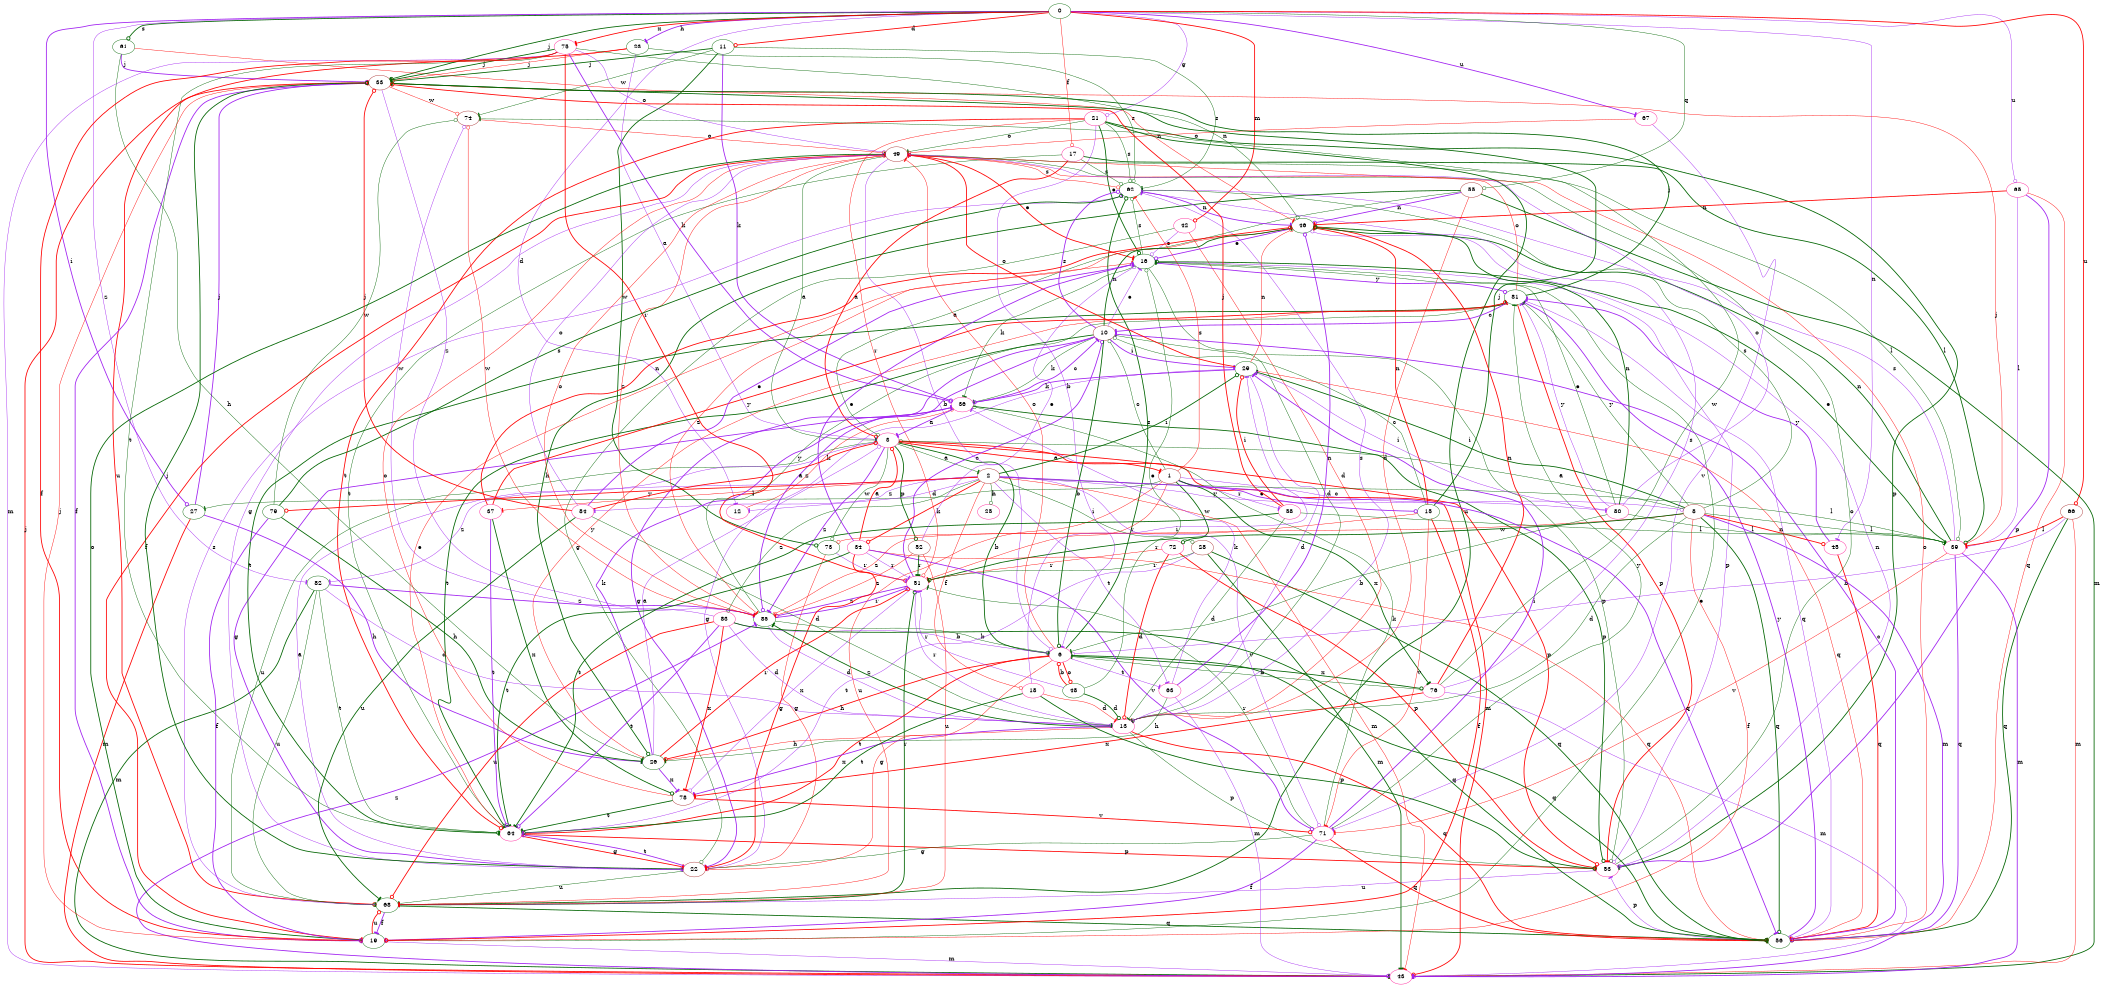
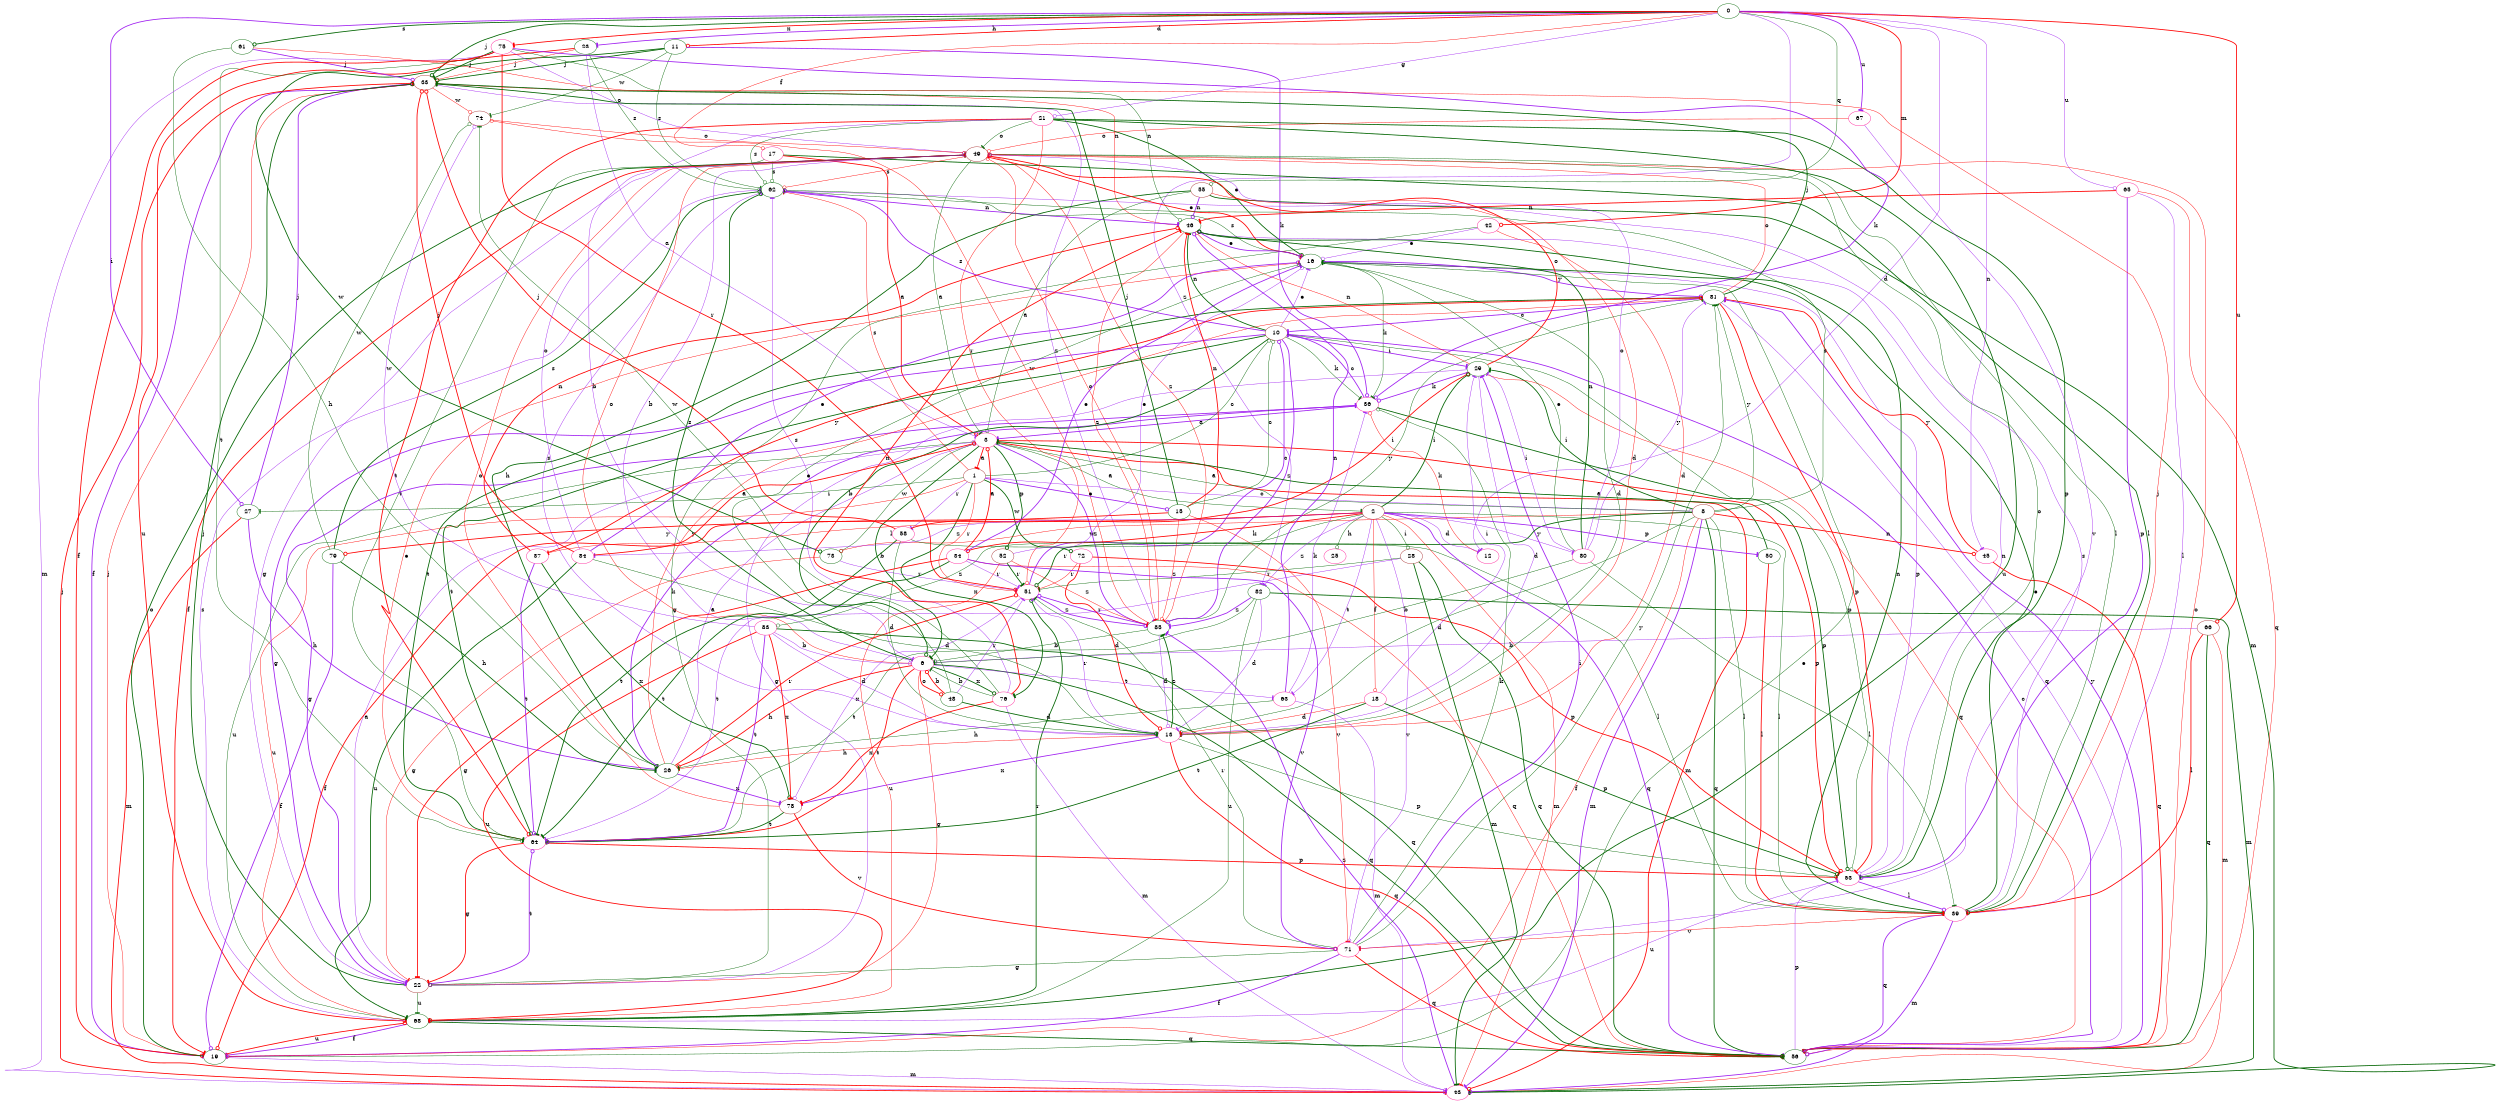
  strict digraph {
    node [color=deeppink]
    edge [arrowhead=odot color=purple style=solid]
    0 [color=darkgreen]
    11 [color=darkgreen]
    12
    17
    21
    23 [color=darkgreen]
    27 [color=darkgreen]
    33 [color=brown]
    42
    45
    55 [color=brown]
    61 [color=darkgreen]
    65
    66 [color=brown]
    67
    75
    82 [color=darkgreen]
    62 [color=darkgreen]
    73 [color=darkgreen]
    36
    74 [color=brown]
    39
    3
    64
    n25 [label=51]
    68 [color=darkgreen]
    6
    53
    49 [color=brown]
    16 [color=darkgreen]
    43
    26 [color=darkgreen]
    85 [color=darkgreen]
    19 [color=darkgreen]
    22 [color=brown]
    13
    56 [color=darkgreen]
    81 [color=darkgreen]
    46 [color=darkgreen]
    71
    1 [color=brown]
    8 [color=brown]
    10 [color=brown]
    15 [color=darkgreen]
    58
    72
    76
    29 [color=darkgreen]
    78 [color=brown]
    2 [color=brown]
    18
    25
    28 [color=brown]
    34
    37
+   50 [color=darkgreen]
    63
    79 [color=darkgreen]
    80
    83
    84
    52 [color=brown]
    48 [color=darkgreen]
    0 -> 11 [color=red label=d style=bold]
    0 -> 12 [arrowhead=tee label=d]
    0 -> 17 [color=red label=f]
    0 -> 21 [label=g]
    0 -> 23 [arrowhead=tee label=h style=bold]
    0 -> 27 [label=i style=bold]
    0 -> 33 [color=darkgreen label=j style=bold]
    0 -> 42 [color=red label=m style=bold]
    0 -> 45 [arrowhead=tee label=n]
    0 -> 55 [color=darkgreen label=q]
    0 -> 61 [color=darkgreen label=s style=bold]
    0 -> 65 [label=u]
    0 -> 66 [color=red label=u style=bold]
    0 -> 67 [arrowhead=tee label=u style=bold]
    0 -> 75 [arrowhead=tee color=red label=x style=bold]
    0 -> 82 [arrowhead=tee label=z]
    11 -> 33 [color=darkgreen label=j style=bold]
    11 -> 62 [arrowhead=tee color=darkgreen label=s]
    11 -> 73 [color=darkgreen label=w style=bold]
    11 -> 36 [label=k style=bold]
    11 -> 74 [arrowhead=tee color=darkgreen label=w]
    12 -> 36 [color=red label=k]
    17 -> 62 [color=darkgreen label=s]
    17 -> 39 [color=darkgreen label=l style=bold]
    17 -> 3 [color=red label=a style=bold]
    17 -> 64 [arrowhead=tee color=darkgreen label=t]
    21 -> 62 [color=darkgreen label=s]
    21 -> 64 [color=red label=t style=bold]
    21 -> n25 [color=red label=r]
    21 -> 68 [arrowhead=tee color=darkgreen label=u style=bold]
    21 -> 6 [arrowhead=tee label=b]
    21 -> 53 [arrowhead=tee color=darkgreen label=p style=bold]
    21 -> 49 [arrowhead=tee color=darkgreen label=o]
    21 -> 16 [color=darkgreen label=e style=bold]
    23 -> 33 [color=red label=j]
    23 -> 62 [color=darkgreen label=s]
    23 -> 3 [arrowhead=tee label=a]
    23 -> 68 [color=red label=u style=bold]
    27 -> 33 [label=j style=bold]
    27 -> 43 [arrowhead=tee color=red label=m style=bold]
    27 -> 26 [arrowhead=tee label=h style=bold]
    33 -> 74 [color=red label=w]
    33 -> 85 [arrowhead=tee label=z]
    33 -> 19 [arrowhead=tee label=f style=bold]
    42 -> 16 [label=e]
    42 -> 22 [color=darkgreen label=g]
    42 -> 13 [arrowhead=tee color=red label=d]
    45 -> 56 [arrowhead=tee color=red label=q style=bold]
-   45 -> 81 [arrowhead=tee label=y style=bold]
+   45 -> 81 [arrowhead=tee color=red label=y style=bold]
    55 -> 3 [color=darkgreen label=a]
    55 -> 43 [arrowhead=tee color=darkgreen label=m style=bold]
    55 -> 26 [color=darkgreen label=h style=bold]
    55 -> 13 [arrowhead=tee color=red label=d]
    55 -> 46 [label=n style=bold]
    61 -> 33 [label=j style=bold]
    61 -> 26 [arrowhead=tee color=darkgreen label=h]
    61 -> 46 [arrowhead=tee color=red label=n]
    65 -> 39 [arrowhead=tee label=l]
    65 -> 53 [label=p style=bold]
    65 -> 56 [color=red label=q]
    65 -> 46 [arrowhead=tee color=red label=n style=bold]
    66 -> 39 [arrowhead=tee color=red label=l style=bold]
    66 -> 6 [label=b]
    66 -> 43 [arrowhead=tee color=red label=m]
    66 -> 56 [color=darkgreen label=q style=bold]
    67 -> 49 [color=red label=o]
    67 -> 71 [arrowhead=tee label=v]
    75 -> 33 [arrowhead=tee color=darkgreen label=j style=bold]
    75 -> 36 [label=k style=bold]
    75 -> 64 [color=darkgreen label=t]
    75 -> n25 [color=red label=r style=bold]
    75 -> 49 [label=o]
    75 -> 43 [label=m]
    75 -> 19 [color=red label=f style=bold]
    75 -> 46 [color=darkgreen label=n]
    82 -> 64 [color=darkgreen label=t]
    82 -> 68 [color=darkgreen label=u]
    82 -> 43 [arrowhead=tee color=darkgreen label=m style=bold]
    82 -> 85 [arrowhead=tee label=z style=bold]
    82 -> 13 [arrowhead=tee label=d]
    62 -> 46 [arrowhead=tee label=n style=bold]
    73 -> n25 [arrowhead=tee label=r]
    73 -> 22 [arrowhead=tee color=red label=g]
    36 -> 3 [arrowhead=tee label=a style=bold]
    36 -> 53 [color=darkgreen label=p style=bold]
    36 -> 22 [arrowhead=tee label=g style=bold]
    36 -> 10 [arrowhead=tee label=c style=bold]
    74 -> 49 [color=red label=o]
    39 -> 33 [arrowhead=tee color=red label=j]
    39 -> 62 [arrowhead=tee label=s]
    39 -> 16 [color=darkgreen label=e style=bold]
    39 -> 43 [label=m style=bold]
    39 -> 56 [label=q style=bold]
    39 -> 46 [color=darkgreen label=n style=bold]
    39 -> 71 [arrowhead=tee color=red label=v]
    3 -> 73 [color=darkgreen label=w]
    3 -> 68 [arrowhead=tee color=darkgreen label=u]
    3 -> 6 [arrowhead=tee color=darkgreen label=b style=bold]
    3 -> 53 [color=red label=p style=bold]
    3 -> 43 [color=red label=m style=bold]
    3 -> 85 [arrowhead=tee label=z style=bold]
    3 -> 1 [arrowhead=tee color=red label=a style=bold]
    3 -> 2 [arrowhead=tee color=darkgreen label=a]
    3 -> 52 [color=darkgreen label=p style=bold]
    64 -> 53 [arrowhead=tee color=red label=p style=bold]
    64 -> 16 [arrowhead=tee color=red label=e]
    64 -> 22 [arrowhead=tee color=red label=g style=bold]
    n25 -> 85 [label=z style=bold]
    n25 -> 10 [label=c style=bold]
    n25 -> 78 [label=x]
    68 -> 62 [arrowhead=tee label=s]
    68 -> n25 [color=darkgreen label=r style=bold]
    68 -> 19 [arrowhead=tee label=f style=bold]
    68 -> 56 [color=darkgreen label=q style=bold]
    6 -> 62 [color=darkgreen label=s style=bold]
    6 -> 64 [arrowhead=tee color=red label=t style=bold]
    6 -> 49 [arrowhead=tee color=red label=o]
    6 -> 26 [color=red label=h style=bold]
    6 -> 22 [color=red label=g]
    6 -> 56 [arrowhead=tee color=darkgreen label=q style=bold]
    6 -> 76 [color=darkgreen label=x style=bold]
    6 -> 63 [arrowhead=tee label=t]
    6 -> 48 [color=red label=o style=bold]
+   53 -> 39 [label=l style=bold]
    53 -> 68 [arrowhead=tee label=u]
    53 -> 49 [color=darkgreen label=o]
    53 -> 46 [label=n]
    49 -> 62 [color=red label=s]
    49 -> 39 [color=darkgreen label=l]
    49 -> 3 [arrowhead=tee color=darkgreen label=a]
    49 -> 6 [label=b]
    49 -> 16 [arrowhead=tee color=red label=e style=bold]
    49 -> 85 [arrowhead=tee color=red label=z]
    49 -> 19 [arrowhead=tee color=red label=f style=bold]
    49 -> 22 [label=g]
    16 -> 62 [color=darkgreen label=s]
    16 -> 36 [arrowhead=tee color=darkgreen label=k]
    16 -> 53 [label=p]
    16 -> 13 [arrowhead=tee color=darkgreen label=d]
    16 -> 81 [label=y style=bold]
    43 -> 33 [arrowhead=tee color=red label=j style=bold]
    43 -> 85 [arrowhead=tee label=z style=bold]
    26 -> 36 [arrowhead=tee label=k style=bold]
    26 -> 3 [label=a]
    26 -> n25 [color=red label=r style=bold]
    26 -> 81 [arrowhead=tee color=red label=y]
    26 -> 78 [arrowhead=tee label=x style=bold]
    85 -> 74 [color=red label=w]
    85 -> n25 [label=r style=bold]
    85 -> 6 [color=darkgreen label=b]
    85 -> 49 [color=red label=o]
    85 -> 13 [label=d]
    85 -> 81 [arrowhead=tee color=darkgreen label=y]
    19 -> 33 [color=red label=j]
    19 -> 68 [color=red label=u style=bold]
    19 -> 49 [arrowhead=tee color=darkgreen label=o style=bold]
    19 -> 16 [arrowhead=tee color=darkgreen label=e]
    19 -> 43 [label=m]
    22 -> 33 [color=darkgreen label=j style=bold]
    22 -> 3 [label=a]
    22 -> 64 [label=t style=bold]
    22 -> 68 [arrowhead=tee color=darkgreen label=u]
    13 -> 62 [arrowhead=tee label=s]
    13 -> n25 [arrowhead=tee label=r]
    13 -> 53 [color=darkgreen label=p]
    13 -> 26 [arrowhead=tee color=red label=h]
    13 -> 85 [arrowhead=tee color=darkgreen label=z style=bold]
    13 -> 56 [arrowhead=tee color=red label=q style=bold]
    13 -> 78 [arrowhead=tee label=x style=bold]
    56 -> 53 [arrowhead=tee label=p]
    56 -> 49 [color=red label=o]
    56 -> 81 [arrowhead=tee label=y style=bold]
    56 -> 10 [arrowhead=tee label=c style=bold]
    81 -> 33 [arrowhead=tee color=darkgreen label=j style=bold]
    81 -> 64 [arrowhead=tee color=darkgreen label=t style=bold]
    81 -> 53 [arrowhead=tee color=red label=p style=bold]
    81 -> 49 [color=red label=o]
    81 -> 56 [label=q]
    81 -> 10 [arrowhead=tee label=c style=bold]
    46 -> 16 [label=e style=bold]
    46 -> 85 [arrowhead=tee color=red label=z]
    71 -> 36 [color=darkgreen label=k]
    71 -> n25 [arrowhead=tee color=darkgreen label=r]
    71 -> 19 [arrowhead=tee label=f style=bold]
    71 -> 22 [color=darkgreen label=g]
    71 -> 56 [arrowhead=tee color=red label=q style=bold]
    71 -> 81 [arrowhead=tee color=darkgreen label=y]
    71 -> 29 [arrowhead=tee label=i style=bold]
    1 -> 27 [arrowhead=tee color=darkgreen label=i]
    1 -> 62 [arrowhead=tee color=red label=s]
    1 -> n25 [arrowhead=tee color=red label=r]
    1 -> 68 [arrowhead=tee color=red label=u]
    1 -> 8 [label=c]
    1 -> 10 [color=darkgreen label=c]
    1 -> 15 [label=e style=bold]
    1 -> 58 [arrowhead=tee label=r]
    1 -> 72 [color=darkgreen label=w style=bold]
    1 -> 76 [arrowhead=tee color=darkgreen label=x style=bold]
    8 -> 45 [color=red label=n style=bold]
    8 -> 62 [arrowhead=tee color=darkgreen label=s]
    8 -> 73 [color=red label=w]
    8 -> 39 [arrowhead=tee color=darkgreen label=l]
    8 -> 3 [color=darkgreen label=a]
    8 -> n25 [color=darkgreen label=r style=bold]
    8 -> 43 [arrowhead=tee label=m style=bold]
    8 -> 19 [color=red label=f]
    8 -> 13 [color=darkgreen label=d]
    8 -> 56 [color=darkgreen label=q style=bold]
    8 -> 81 [arrowhead=tee color=darkgreen label=y]
    8 -> 29 [arrowhead=tee color=darkgreen label=i style=bold]
    10 -> 62 [label=s style=bold]
    10 -> 36 [arrowhead=tee color=darkgreen label=k]
    10 -> 64 [color=darkgreen label=t style=bold]
    10 -> 6 [color=darkgreen label=b style=bold]
    10 -> 53 [color=darkgreen label=p]
    10 -> 16 [arrowhead=tee label=e]
    10 -> 85 [label=z style=bold]
    10 -> 22 [arrowhead=tee label=g style=bold]
    10 -> 46 [arrowhead=tee color=darkgreen label=n style=bold]
    10 -> 29 [arrowhead=tee label=i style=bold]
    15 -> 33 [arrowhead=tee color=darkgreen label=j style=bold]
    15 -> 85 [color=red label=z]
    15 -> 19 [color=red label=f style=bold]
    15 -> 46 [arrowhead=tee color=red label=n style=bold]
    15 -> 71 [arrowhead=tee color=red label=v]
    15 -> 10 [color=darkgreen label=c]
    58 -> 33 [color=red label=j style=bold]
    58 -> 39 [arrowhead=tee color=darkgreen label=l]
    58 -> 64 [arrowhead=tee color=darkgreen label=t style=bold]
    58 -> 13 [arrowhead=tee color=darkgreen label=d]
    58 -> 29 [color=red label=i style=bold]
    72 -> n25 [arrowhead=tee color=red label=r]
    72 -> 53 [arrowhead=tee color=red label=p style=bold]
    72 -> 13 [color=red label=d style=bold]
    76 -> 62 [arrowhead=tee label=s]
    76 -> 74 [arrowhead=tee color=darkgreen label=w]
    76 -> 6 [arrowhead=tee color=darkgreen label=b]
    76 -> 43 [arrowhead=tee label=m]
    76 -> 46 [arrowhead=tee color=red label=n style=bold]
    76 -> 78 [arrowhead=tee color=red label=x style=bold]
    29 -> 36 [label=k style=bold]
    29 -> 49 [arrowhead=tee color=red label=o style=bold]
    29 -> 22 [label=g]
    29 -> 13 [label=d]
    29 -> 56 [color=red label=q]
    29 -> 46 [color=red label=n]
    78 -> 64 [arrowhead=tee color=darkgreen label=t style=bold]
    78 -> 49 [arrowhead=tee color=red label=o]
    78 -> 71 [color=red label=v style=bold]
    2 -> 12 [arrowhead=tee label=d]
    2 -> 82 [arrowhead=tee label=z]
    2 -> 39 [color=darkgreen label=l]
    2 -> 43 [arrowhead=tee color=red label=m]
    2 -> 56 [arrowhead=tee label=q style=bold]
    2 -> 71 [label=v]
    2 -> 29 [color=darkgreen label=i style=bold]
    2 -> 18 [color=red label=f]
    2 -> 25 [color=darkgreen label=h]
    2 -> 28 [color=darkgreen label=i]
    2 -> 34 [color=red label=k style=bold]
    2 -> 37 [arrowhead=tee color=red label=l]
+   2 -> 50 [arrowhead=tee label=p style=bold]
    2 -> 63 [arrowhead=tee label=t]
    2 -> 79 [color=red label=y style=bold]
    2 -> 80 [arrowhead=tee label=y]
    2 -> 83 [color=darkgreen label=z]
    2 -> 84 [arrowhead=tee label=z]
    18 -> 64 [color=darkgreen label=t style=bold]
    18 -> 53 [color=darkgreen label=p style=bold]
    18 -> 13 [arrowhead=tee color=red label=d]
    18 -> 29 [arrowhead=tee label=i]
    28 -> 64 [arrowhead=tee label=t]
    28 -> n25 [arrowhead=tee color=darkgreen label=r]
    28 -> 43 [arrowhead=tee color=darkgreen label=m style=bold]
    28 -> 56 [arrowhead=tee color=darkgreen label=q style=bold]
    34 -> 3 [color=red label=a style=bold]
    34 -> 64 [arrowhead=tee color=darkgreen label=t style=bold]
    34 -> n25 [arrowhead=tee label=r]
    34 -> 16 [arrowhead=tee label=e style=bold]
    34 -> 22 [arrowhead=tee color=red label=g style=bold]
    34 -> 56 [color=red label=q]
    34 -> 71 [label=v style=bold]
    37 -> 64 [label=t style=bold]
    37 -> 81 [color=red label=y style=bold]
    37 -> 46 [color=red label=n style=bold]
    37 -> 78 [color=darkgreen label=x style=bold]
+   50 -> 39 [arrowhead=tee color=red label=l style=bold]
+   50 -> 3 [arrowhead=tee color=darkgreen label=a style=bold]
    63 -> 36 [arrowhead=tee label=k]
    63 -> 43 [label=m]
    63 -> 26 [arrowhead=tee color=darkgreen label=h]
    63 -> 46 [label=n style=bold]
    79 -> 62 [color=darkgreen label=s style=bold]
    79 -> 74 [color=darkgreen label=w]
    79 -> 26 [arrowhead=tee color=darkgreen label=h style=bold]
    79 -> 19 [label=f style=bold]
    80 -> 39 [arrowhead=tee color=darkgreen label=l]
    80 -> 6 [arrowhead=tee color=darkgreen label=b]
    80 -> 49 [label=o]
    80 -> 16 [arrowhead=tee color=darkgreen label=e]
    80 -> 81 [arrowhead=tee label=y]
    80 -> 46 [color=darkgreen label=n style=bold]
    80 -> 29 [arrowhead=tee label=i]
    83 -> 74 [label=w]
    83 -> 64 [label=t style=bold]
    83 -> 68 [color=red label=u style=bold]
    83 -> 6 [label=b]
    83 -> 13 [label=d]
    83 -> 56 [color=darkgreen label=q style=bold]
    83 -> 78 [arrowhead=tee color=red label=x style=bold]
    84 -> 33 [color=red label=j style=bold]
    84 -> 3 [color=red label=a style=bold]
    84 -> 68 [arrowhead=tee color=darkgreen label=u style=bold]
    84 -> 49 [label=o]
    84 -> 16 [label=e style=bold]
    84 -> 13 [arrowhead=tee color=darkgreen label=d]
    52 -> n25 [arrowhead=tee color=darkgreen label=r style=bold]
    52 -> 68 [arrowhead=tee color=red label=u]
    52 -> 16 [label=e]
    52 -> 85 [arrowhead=tee color=red label=z]
    48 -> n25 [arrowhead=tee label=r]
    48 -> 6 [color=red label=b style=bold]
    48 -> 16 [color=darkgreen label=e]
    48 -> 13 [color=darkgreen label=d style=bold]
  }
